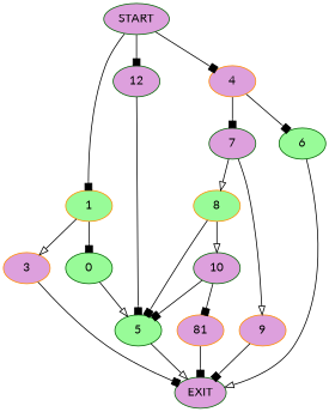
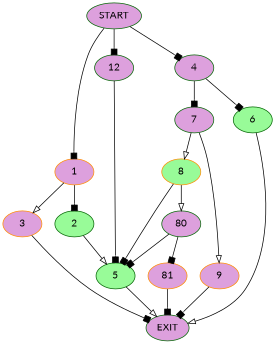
  digraph {
    fontname=Lato
    node [color=darkgreen fillcolor=plum fontname=Lato style=filled]
    edge [arrowhead=box fontname=Lato]
    n1 [label=START]
-   1 [color=darkorange fillcolor=palegreen]
+   1 [color=darkorange]
    12
-   4 [color=darkorange]
-   2 [fillcolor=palegreen label=0]
+   4
+   2 [fillcolor=palegreen]
    3 [color=darkorange]
    5 [fillcolor=palegreen]
    n8 [label=EXIT]
    6 [fillcolor=palegreen]
    7
    8 [color=darkorange fillcolor=palegreen]
    9 [color=darkorange]
-   10
+   10 [label=80]
    n14 [color=darkorange label=81]
    n1 -> 1
    n1 -> 12
    n1 -> 4
    1 -> 2
    1 -> 3 [arrowhead=onormal]
    12 -> 5
    4 -> 6
    4 -> 7
    2 -> 5 [arrowhead=onormal]
    3 -> n8
    5 -> n8 [arrowhead=onormal]
    6 -> n8 [arrowhead=onormal]
    7 -> 8 [arrowhead=onormal]
    7 -> 9 [arrowhead=onormal]
    8 -> 5
    8 -> 10 [arrowhead=onormal]
    9 -> n8
    10 -> 5
    10 -> n14
    n14 -> n8
  }
